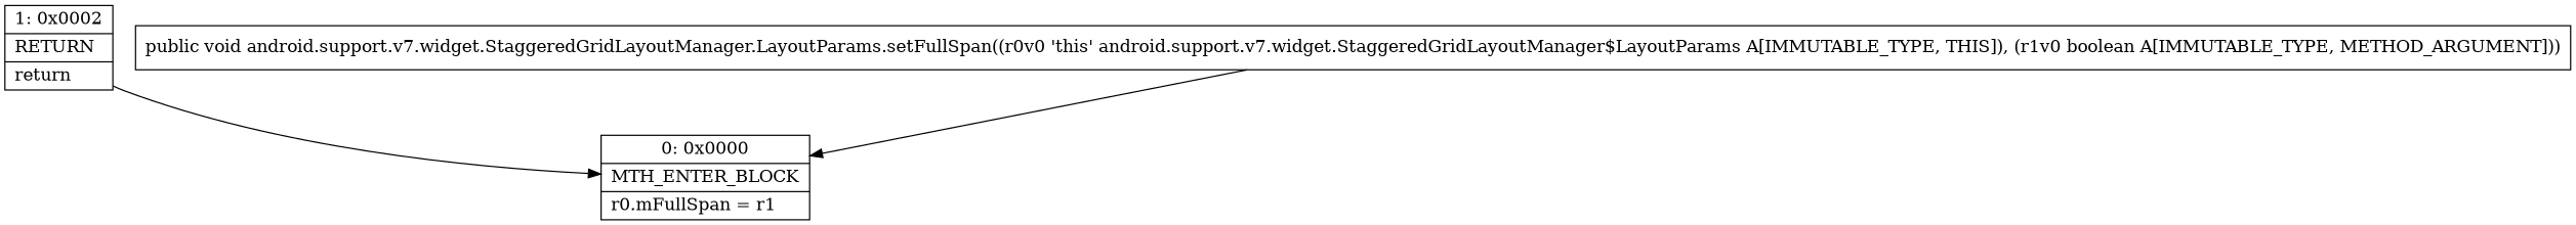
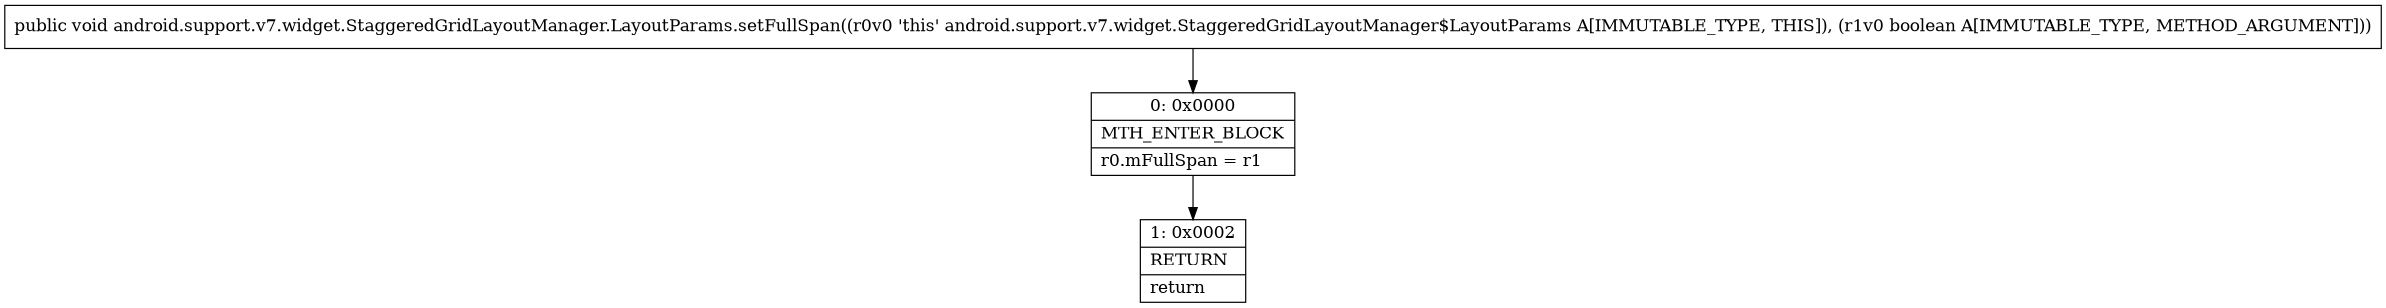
  digraph {
    node [shape=record]
    n1 [label="{0\:\ 0x0000|MTH_ENTER_BLOCK\l|r0.mFullSpan = r1\l}"]
    n2 [label="{1\:\ 0x0002|RETURN\l|return\l}"]
    n3 [label="{public void android.support.v7.widget.StaggeredGridLayoutManager.LayoutParams.setFullSpan((r0v0 'this' android.support.v7.widget.StaggeredGridLayoutManager$LayoutParams A[IMMUTABLE_TYPE, THIS]), (r1v0 boolean A[IMMUTABLE_TYPE, METHOD_ARGUMENT])) }"]
-   n2 -> n1
+   n1 -> n2
    n3 -> n1
  }
